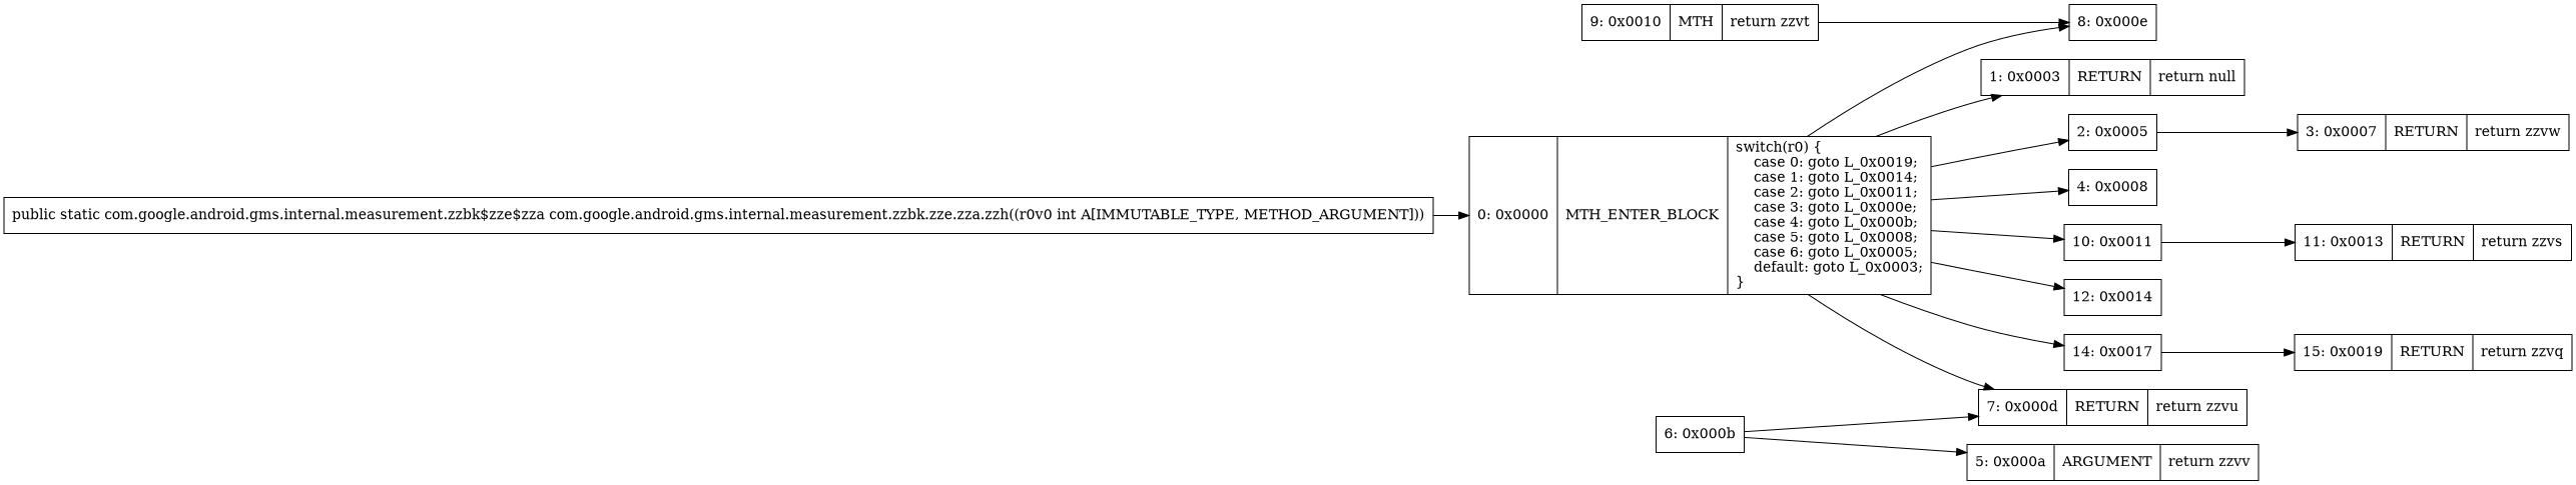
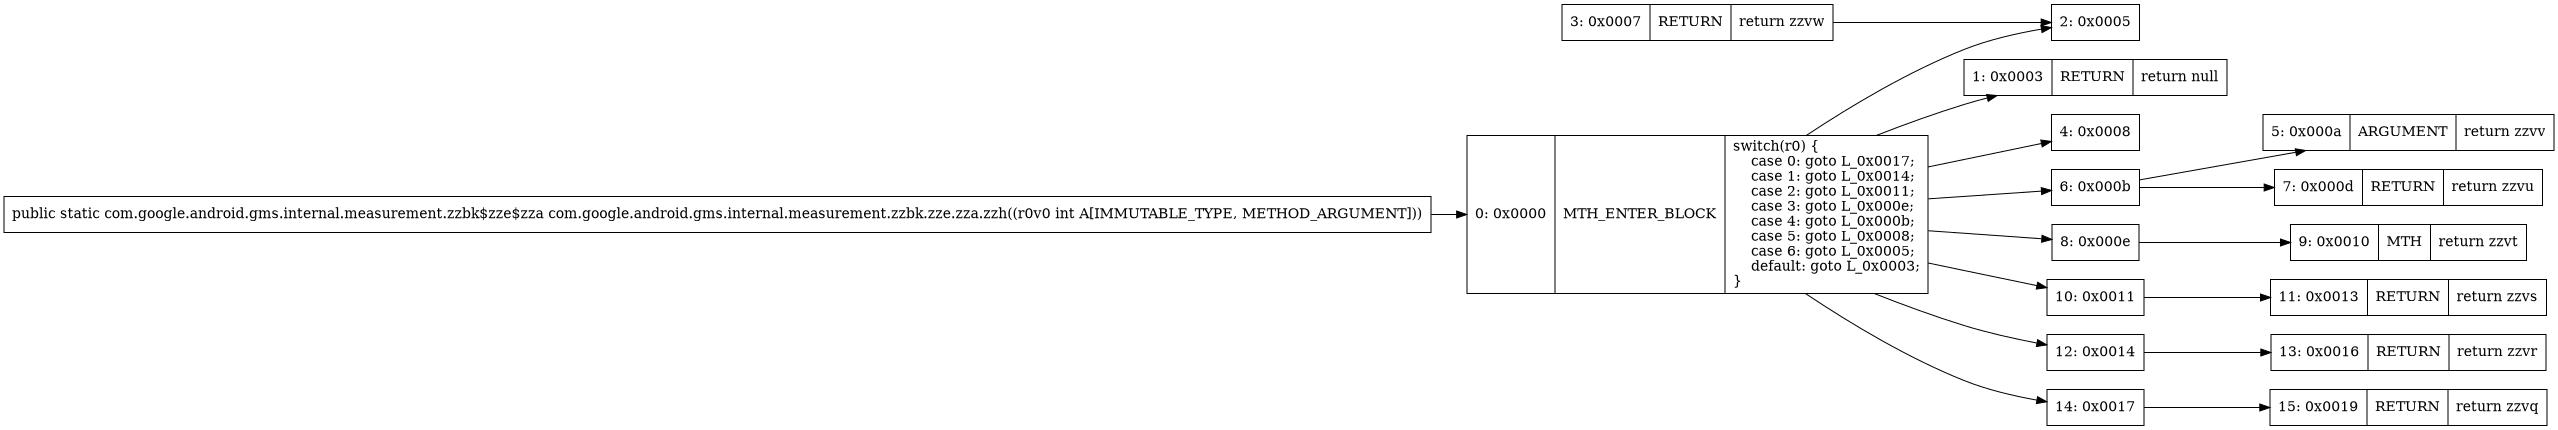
  digraph {
    rankdir=LR
    node [shape=record]
-   n1 [label="{0\:\ 0x0000|MTH_ENTER_BLOCK\l|switch(r0) \{\l    case 0: goto L_0x0019;\l    case 1: goto L_0x0014;\l    case 2: goto L_0x0011;\l    case 3: goto L_0x000e;\l    case 4: goto L_0x000b;\l    case 5: goto L_0x0008;\l    case 6: goto L_0x0005;\l    default: goto L_0x0003;\l\}\l}"]
+   n1 [label="{0\:\ 0x0000|MTH_ENTER_BLOCK\l|switch(r0) \{\l    case 0: goto L_0x0017;\l    case 1: goto L_0x0014;\l    case 2: goto L_0x0011;\l    case 3: goto L_0x000e;\l    case 4: goto L_0x000b;\l    case 5: goto L_0x0008;\l    case 6: goto L_0x0005;\l    default: goto L_0x0003;\l\}\l}"]
    n2 [label="{1\:\ 0x0003|RETURN\l|return null\l}"]
    n3 [label="{2\:\ 0x0005}"]
    n4 [label="{4\:\ 0x0008}"]
    n5 [label="{6\:\ 0x000b}"]
    n6 [label="{8\:\ 0x000e}"]
    n7 [label="{10\:\ 0x0011}"]
    n8 [label="{12\:\ 0x0014}"]
    n9 [label="{14\:\ 0x0017}"]
    n10 [label="{3\:\ 0x0007|RETURN\l|return zzvw\l}"]
    n11 [label="{5\:\ 0x000a|ARGUMENT\l|return zzvv\l}"]
    n12 [label="{7\:\ 0x000d|RETURN\l|return zzvu\l}"]
    n13 [label="{9\:\ 0x0010|MTH\l|return zzvt\l}"]
    n14 [label="{11\:\ 0x0013|RETURN\l|return zzvs\l}"]
+   n15 [label="{13\:\ 0x0016|RETURN\l|return zzvr\l}"]
    n16 [label="{15\:\ 0x0019|RETURN\l|return zzvq\l}"]
    n17 [label="{public static com.google.android.gms.internal.measurement.zzbk$zze$zza com.google.android.gms.internal.measurement.zzbk.zze.zza.zzh((r0v0 int A[IMMUTABLE_TYPE, METHOD_ARGUMENT])) }"]
    n1 -> n2
    n1 -> n3
    n1 -> n4
-   n1 -> n12
+   n1 -> n5
    n1 -> n6
    n1 -> n7
    n1 -> n8
    n1 -> n9
-   n3 -> n10
+   n10 -> n3
    n5 -> n11
    n5 -> n12
-   n13 -> n6
+   n6 -> n13
    n7 -> n14
+   n8 -> n15
    n9 -> n16
    n17 -> n1
  }
